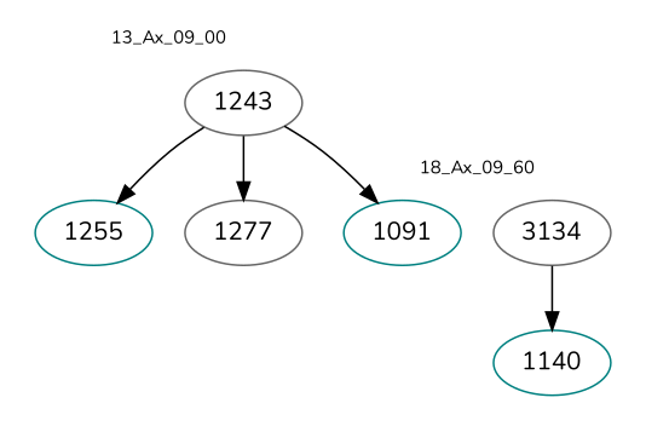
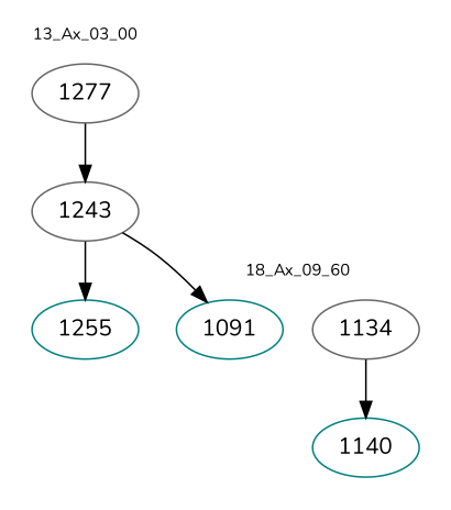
  digraph {
    fontname=Nunito
    node [color=gray40 fontname=Nunito]
    edge [color=black fontname=Nunito]
-   n1 [label=3134]
+   n1 [label=1134]
    n2 [color=teal label=1091]
    n3 [color=teal label=1140]
    n4 [label=1243]
    n5 [color=teal label=1255]
    n6 [label=1277]
    subgraph cluster_1 {
      color=white
      fontsize=10
      label="18_Ax_09_60"
      n1
      n2
      n3
    }
    subgraph cluster_2 {
      color=white
      fontsize=10
-     label="13_Ax_09_00"
+     label="13_Ax_03_00"
      n4
      n5
      n6
    }
    n1 -> n3
    n4 -> n2
    n4 -> n5
-   n4 -> n6
+   n6 -> n4
  }
